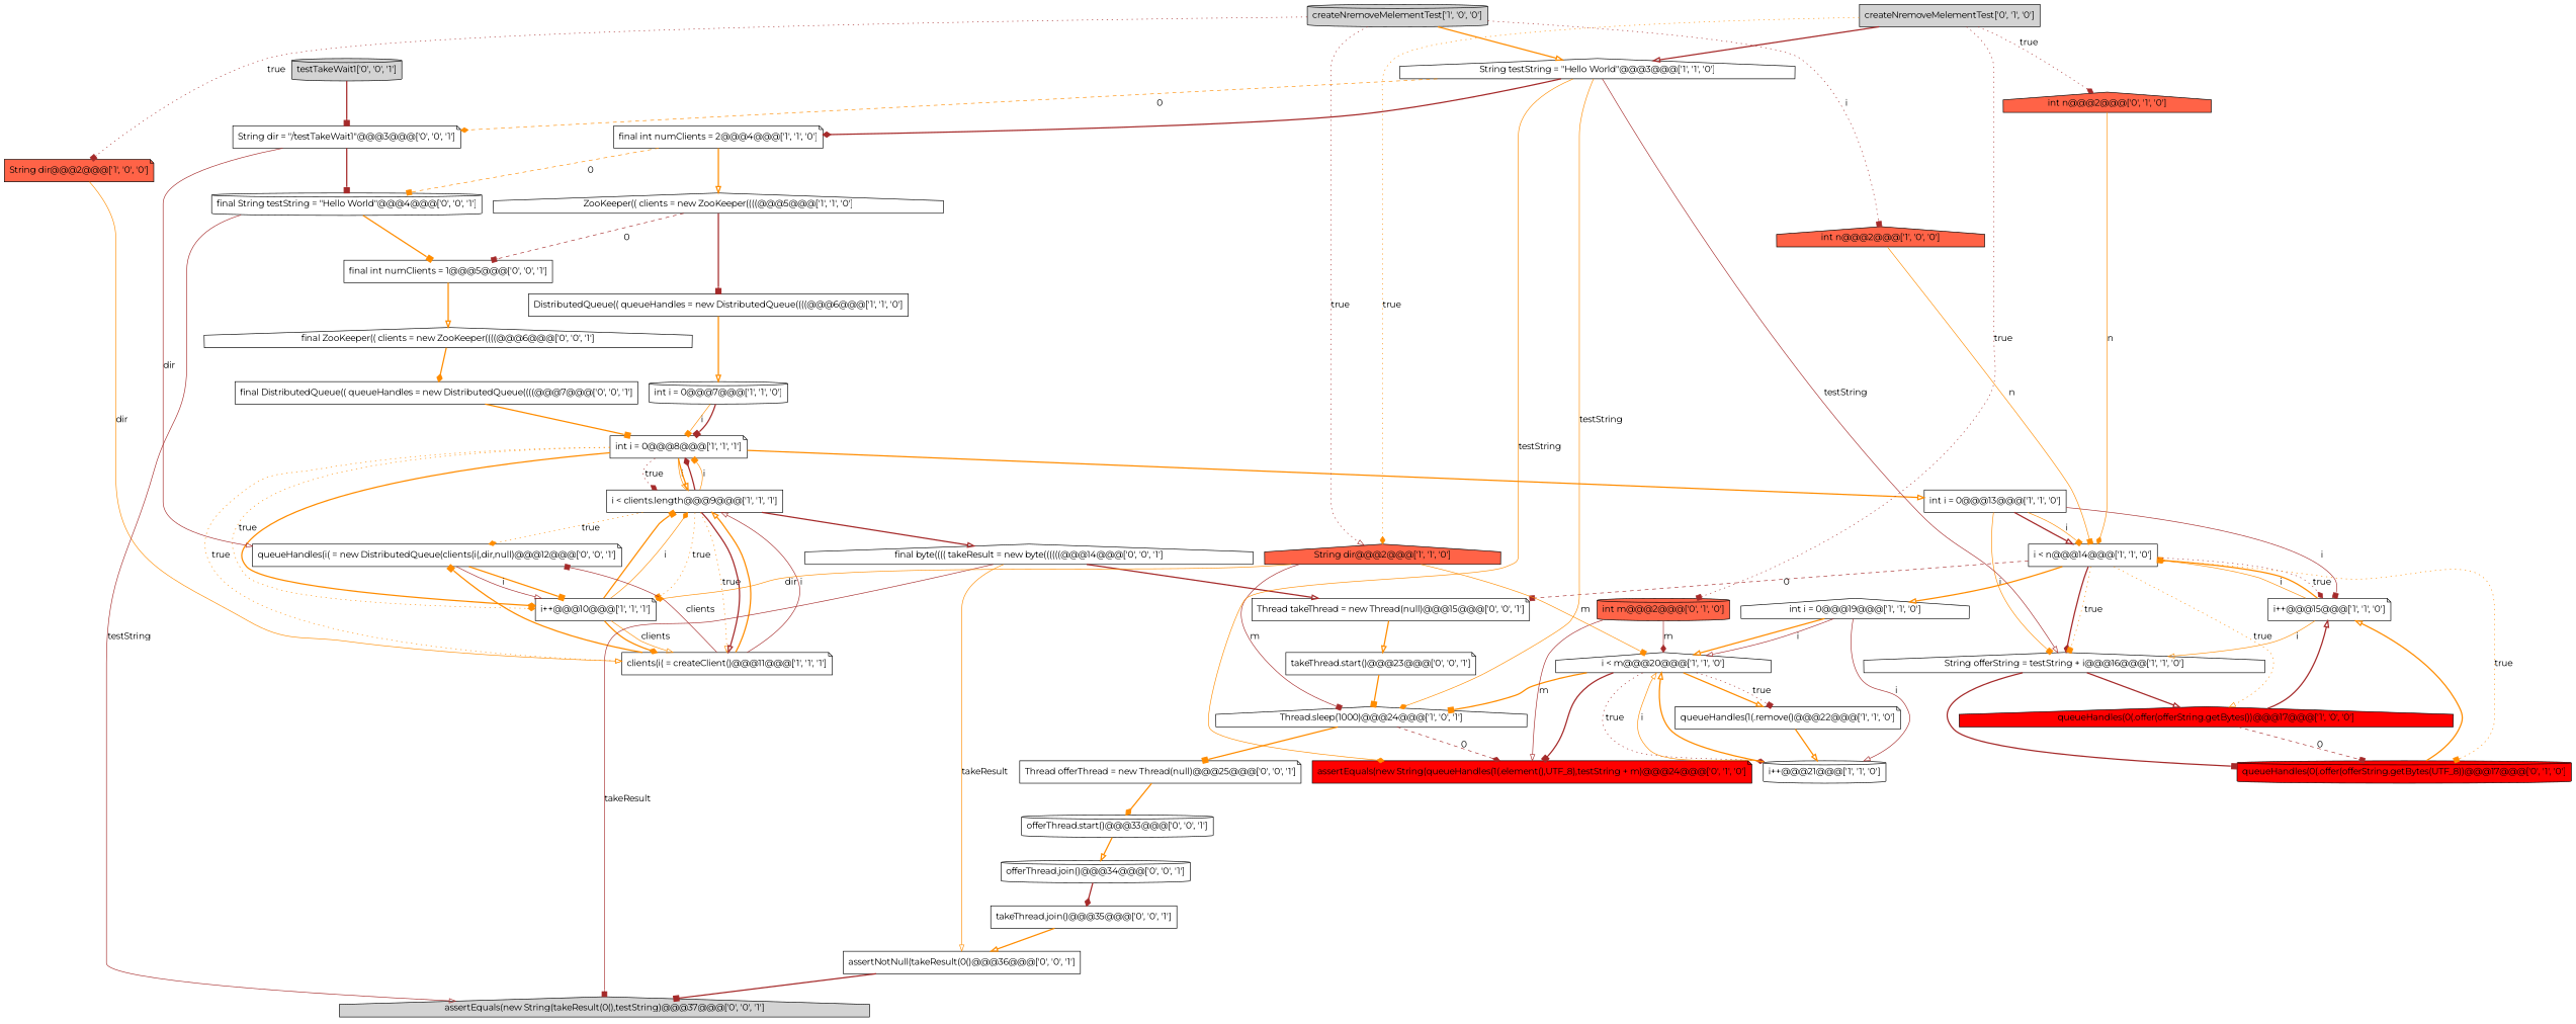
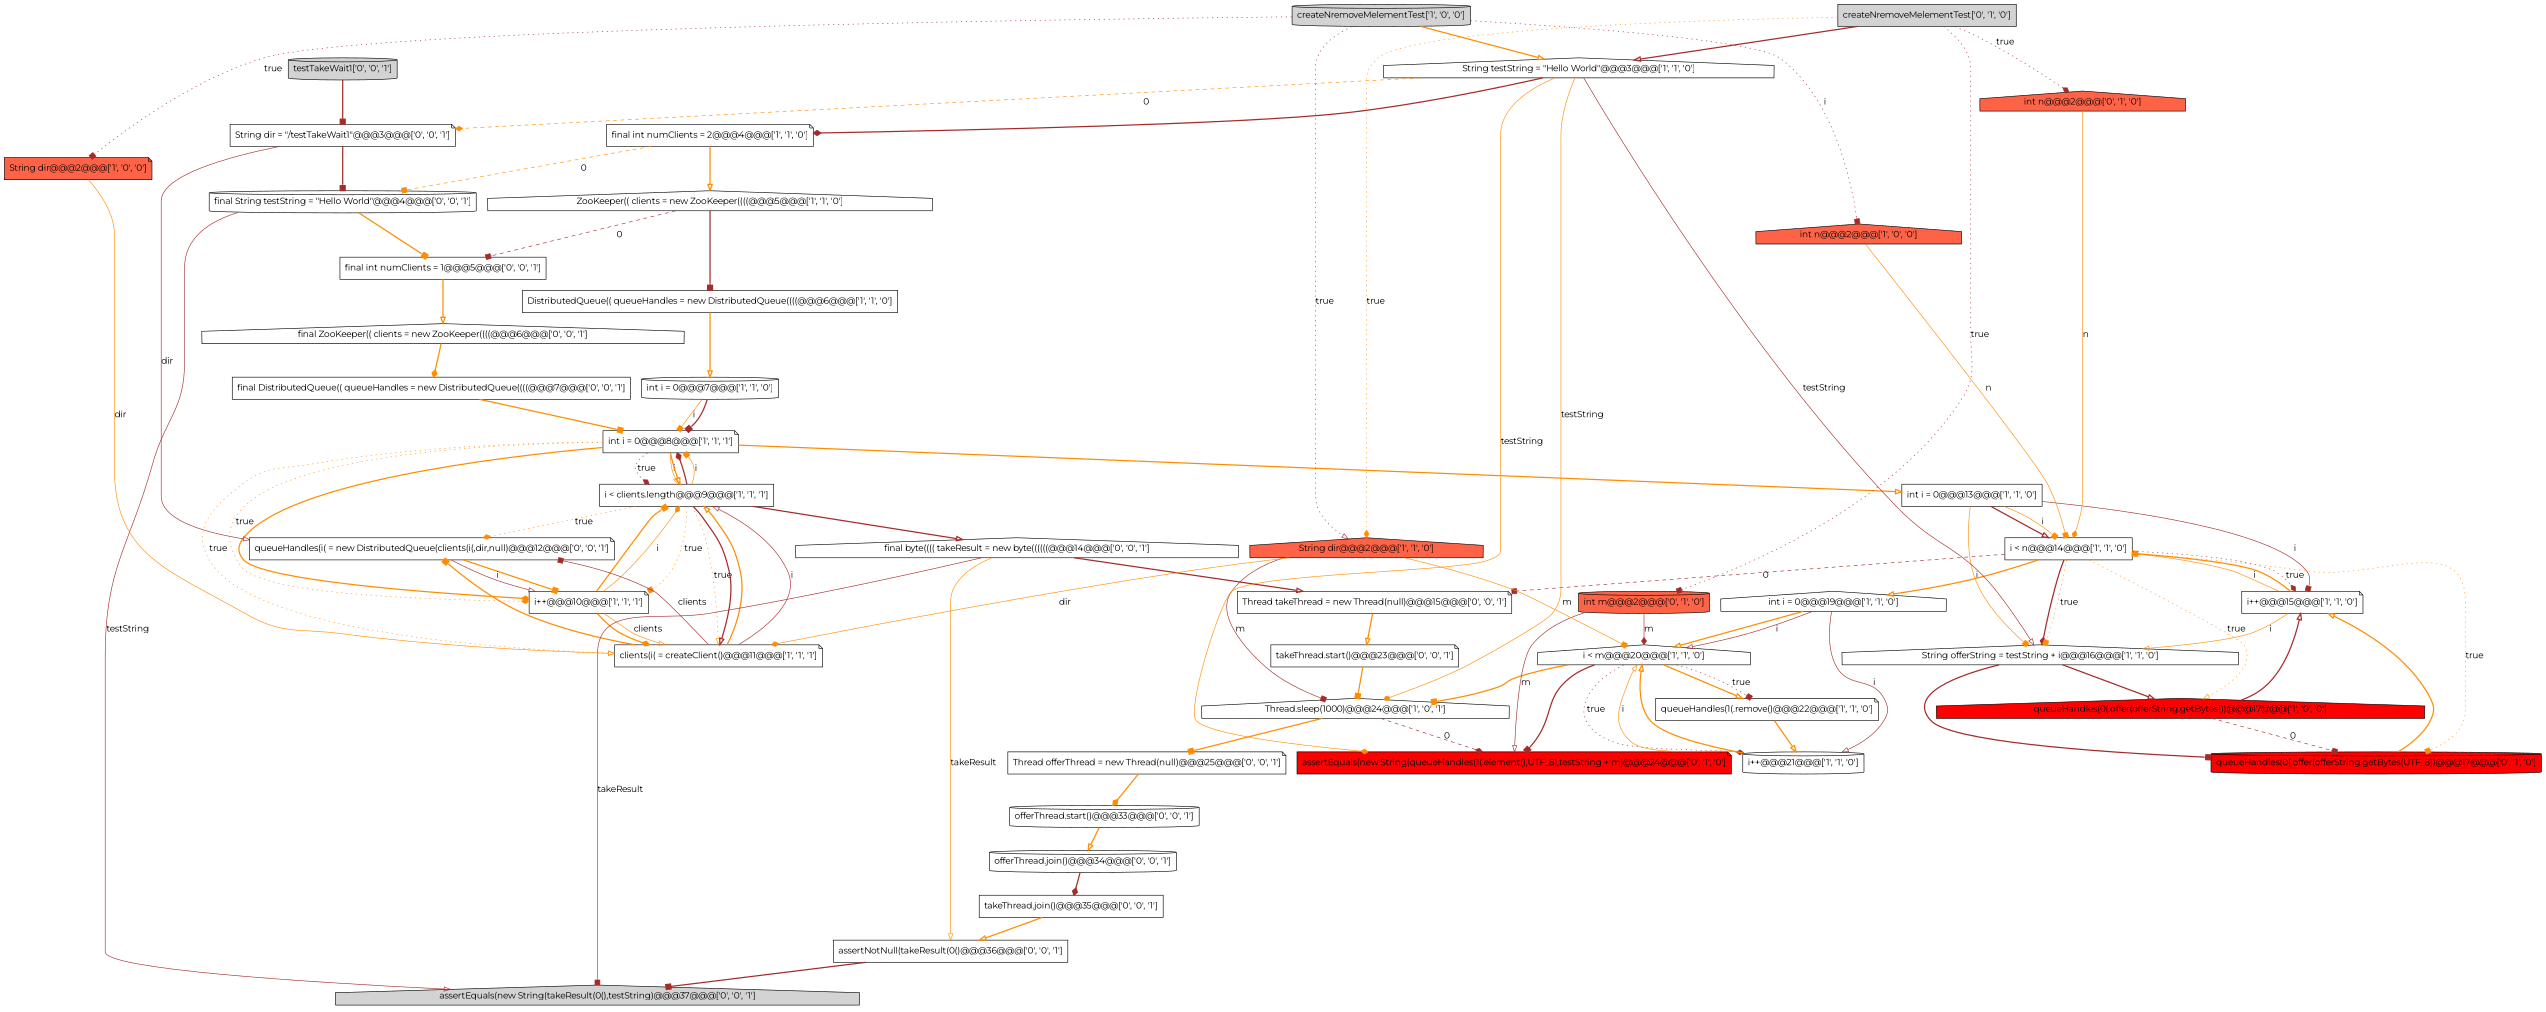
  digraph {
    fontname=Montserrat
    node [fillcolor=white fontname=Montserrat shape=house style=filled]
    edge [arrowhead=onormal color=darkorange fontname=Montserrat style=bold]
    n1 [label="takeThread.join()@@@35@@@['0', '0', '1']" shape=box]
    n2 [label="assertNotNull(takeResult(0()@@@36@@@['0', '0', '1']" shape=box]
    n3 [fillcolor=lightgray label="assertEquals(new String(takeResult(0(),testString)@@@37@@@['0', '0', '1']"]
    n4 [label="i < m@@@20@@@['1', '1', '0']"]
    n5 [fillcolor=red label="assertEquals(new String(queueHandles(1(.element(),UTF_8),testString + m)@@@24@@@['0', '1', '0']" shape=note]
    n6 [label="i++@@@21@@@['1', '1', '0']" shape=cylinder]
    n7 [label="Thread.sleep(1000)@@@24@@@['1', '0', '1']"]
    n8 [label="queueHandles(1(.remove()@@@22@@@['1', '1', '0']" shape=note]
    n9 [label="Thread offerThread = new Thread(null)@@@25@@@['0', '0', '1']" shape=note]
    n10 [label="int i = 0@@@8@@@['1', '1', '1']" shape=note]
    n11 [label="int i = 0@@@13@@@['1', '1', '0']" shape=box]
    n12 [label="i < clients.length@@@9@@@['1', '1', '1']" shape=box]
    n13 [label="i++@@@10@@@['1', '1', '1']" shape=note]
    n14 [label="clients(i( = createClient()@@@11@@@['1', '1', '1']" shape=note]
    n15 [label="i++@@@15@@@['1', '1', '0']" shape=note]
    n16 [label="i < n@@@14@@@['1', '1', '0']" shape=box]
    n17 [label="String offerString = testString + i@@@16@@@['1', '1', '0']"]
    n18 [label="final byte(((( takeResult = new byte((((((@@@14@@@['0', '0', '1']"]
    n19 [label="queueHandles(i( = new DistributedQueue(clients(i(,dir,null)@@@12@@@['0', '0', '1']" shape=note]
    n20 [label="Thread takeThread = new Thread(null)@@@15@@@['0', '0', '1']" shape=note]
    n21 [fillcolor=red label="queueHandles(0(.offer(offerString.getBytes(UTF_8))@@@17@@@['0', '1', '0']" shape=cylinder]
    n22 [label="int i = 0@@@19@@@['1', '1', '0']"]
    n23 [fillcolor=red label="queueHandles(0(.offer(offerString.getBytes())@@@17@@@['1', '0', '0']"]
    n24 [label="offerThread.start()@@@33@@@['0', '0', '1']" shape=cylinder]
    n25 [label="offerThread.join()@@@34@@@['0', '0', '1']" shape=cylinder]
    n26 [fillcolor=tomato label="int m@@@2@@@['0', '1', '0']" shape=cylinder]
    n27 [label="takeThread.start()@@@23@@@['0', '0', '1']" shape=note]
    n28 [fillcolor=lightgray label="createNremoveMelementTest['1', '0', '0']" shape=cylinder]
    n29 [fillcolor=tomato label="String dir@@@2@@@['1', '1', '0']"]
    n30 [label="String testString = \"Hello World\"@@@3@@@['1', '1', '0']"]
    n31 [fillcolor=tomato label="String dir@@@2@@@['1', '0', '0']" shape=note]
    n32 [fillcolor=tomato label="int n@@@2@@@['1', '0', '0']"]
    n33 [label="String dir = \"/testTakeWait1\"@@@3@@@['0', '0', '1']" shape=note]
    n34 [label="final int numClients = 2@@@4@@@['1', '1', '0']" shape=note]
    n35 [label="final ZooKeeper(( clients = new ZooKeeper((((@@@6@@@['0', '0', '1']"]
    n36 [label="final DistributedQueue(( queueHandles = new DistributedQueue((((@@@7@@@['0', '0', '1']" shape=box]
    n37 [fillcolor=lightgray label="testTakeWait1['0', '0', '1']" shape=cylinder]
    n38 [label="final String testString = \"Hello World\"@@@4@@@['0', '0', '1']" shape=cylinder]
    n39 [fillcolor=tomato label="int n@@@2@@@['0', '1', '0']"]
    n40 [label="int i = 0@@@7@@@['1', '1', '0']" shape=cylinder]
    n41 [label="ZooKeeper(( clients = new ZooKeeper((((@@@5@@@['1', '1', '0']"]
    n42 [label="final int numClients = 1@@@5@@@['0', '0', '1']" shape=box]
    n43 [fillcolor=lightgray label="createNremoveMelementTest['0', '1', '0']" shape=box]
    n44 [label="DistributedQueue(( queueHandles = new DistributedQueue((((@@@6@@@['1', '1', '0']" shape=box]
    n1 -> n2
    n2 -> n3 [arrowhead=box color=brown]
    n4 -> n5 [arrowhead=box color=brown]
    n4 -> n6 [arrowhead=diamond color=brown label=true style=dotted]
    n4 -> n7 [arrowhead=box]
    n4 -> n8
    n4 -> n8 [arrowhead=box color=brown label=true style=dotted]
    n6 -> n4 [label=i style=solid]
    n6 -> n4
    n7 -> n5 [arrowhead=diamond color=brown label=0 style=dashed]
    n7 -> n9 [arrowhead=box]
    n8 -> n6
    n9 -> n24 [arrowhead=diamond]
    n10 -> n11
    n10 -> n12 [arrowhead=diamond color=brown label=true style=dotted]
    n10 -> n12 [label=i style=solid]
    n10 -> n12
    n10 -> n13 [arrowhead=diamond]
    n10 -> n13 [arrowhead=diamond label=true style=dotted]
    n10 -> n14 [label=true style=dotted]
    n11 -> n15 [arrowhead=box color=brown label=i style=solid]
    n11 -> n16 [color=brown]
    n11 -> n16 [arrowhead=box label=i style=solid]
    n11 -> n17 [arrowhead=box label=i style=solid]
    n12 -> n10 [arrowhead=box label=i style=solid]
    n12 -> n10 [arrowhead=diamond color=brown]
    n12 -> n13 [arrowhead=box label=true style=dotted]
    n12 -> n14 [label=true style=dotted]
    n12 -> n14 [color=brown]
    n12 -> n18 [color=brown]
    n12 -> n19 [arrowhead=diamond label=true style=dotted]
    n13 -> n12 [arrowhead=box]
    n13 -> n12 [arrowhead=diamond label=i style=solid]
    n13 -> n14 [label=clients style=solid]
    n13 -> n14 [arrowhead=diamond]
    n14 -> n12 [color=brown label=i style=solid]
    n14 -> n12
    n14 -> n19 [arrowhead=box color=brown label=clients style=solid]
    n14 -> n19 [arrowhead=box]
    n15 -> n16 [arrowhead=diamond label=i style=solid]
    n15 -> n16 [arrowhead=box]
    n15 -> n17 [label=i style=solid]
    n16 -> n15 [arrowhead=diamond color=brown label=true style=dotted]
    n16 -> n17 [arrowhead=diamond color=brown]
    n16 -> n17 [arrowhead=box label=true style=dotted]
    n16 -> n20 [arrowhead=box color=brown label=0 style=dashed]
    n16 -> n21 [arrowhead=box label=true style=dotted]
    n16 -> n22
    n16 -> n23 [label=true style=dotted]
    n17 -> n21 [arrowhead=box color=brown]
    n17 -> n23 [color=brown]
    n18 -> n2 [label=takeResult style=solid]
    n18 -> n3 [arrowhead=box color=brown label=takeResult style=solid]
    n18 -> n20 [color=brown]
    n19 -> n13 [arrowhead=box]
    n19 -> n13 [color=brown label=i style=solid]
    n20 -> n27
    n21 -> n15
    n22 -> n4
    n22 -> n4 [color=brown label=i style=solid]
    n22 -> n6 [color=brown label=i style=solid]
    n23 -> n15 [color=brown]
    n23 -> n21 [arrowhead=box color=brown label=0 style=dashed]
    n24 -> n25
    n25 -> n1 [arrowhead=diamond color=brown]
    n26 -> n4 [arrowhead=diamond color=brown label=m style=solid]
    n26 -> n5 [color=brown label=m style=solid]
    n27 -> n7 [arrowhead=box]
    n28 -> n29 [color=brown label=true style=dotted]
    n28 -> n30
    n28 -> n31 [arrowhead=box color=brown label=true style=dotted]
    n28 -> n32 [arrowhead=box color=brown label=i style=dotted]
    n29 -> n4 [arrowhead=box label=m style=solid]
    n29 -> n7 [arrowhead=box color=brown label=m style=solid]
-   n29 -> n13 [arrowhead=diamond label=dir style=solid]
+   n29 -> n14 [arrowhead=diamond label=dir style=solid]
    n30 -> n5 [arrowhead=diamond label=testString style=solid]
    n30 -> n7 [arrowhead=diamond label=testString style=solid]
    n30 -> n17 [color=brown label=testString style=solid]
    n30 -> n33 [arrowhead=diamond label=0 style=dashed]
    n30 -> n34 [arrowhead=diamond color=brown]
    n31 -> n14 [label=dir style=solid]
    n32 -> n16 [arrowhead=box label=n style=solid]
    n33 -> n19 [color=brown label=dir style=solid]
    n33 -> n38 [arrowhead=box color=brown]
    n34 -> n38 [arrowhead=box label=0 style=dashed]
    n34 -> n41
    n35 -> n36 [arrowhead=diamond]
    n36 -> n10 [arrowhead=box]
    n37 -> n33 [arrowhead=box color=brown]
    n38 -> n3 [color=brown label=testString style=solid]
    n38 -> n42 [arrowhead=box]
    n39 -> n16 [arrowhead=diamond label=n style=solid]
    n40 -> n10 [arrowhead=box label=i style=solid]
    n40 -> n10 [arrowhead=box color=brown]
    n41 -> n42 [arrowhead=box color=brown label=0 style=dashed]
    n41 -> n44 [arrowhead=box color=brown]
    n42 -> n35
    n43 -> n26 [arrowhead=box color=brown label=true style=dotted]
    n43 -> n29 [arrowhead=diamond label=true style=dotted]
    n43 -> n30 [color=brown]
    n43 -> n39 [arrowhead=diamond color=brown label=true style=dotted]
    n44 -> n40
  }
